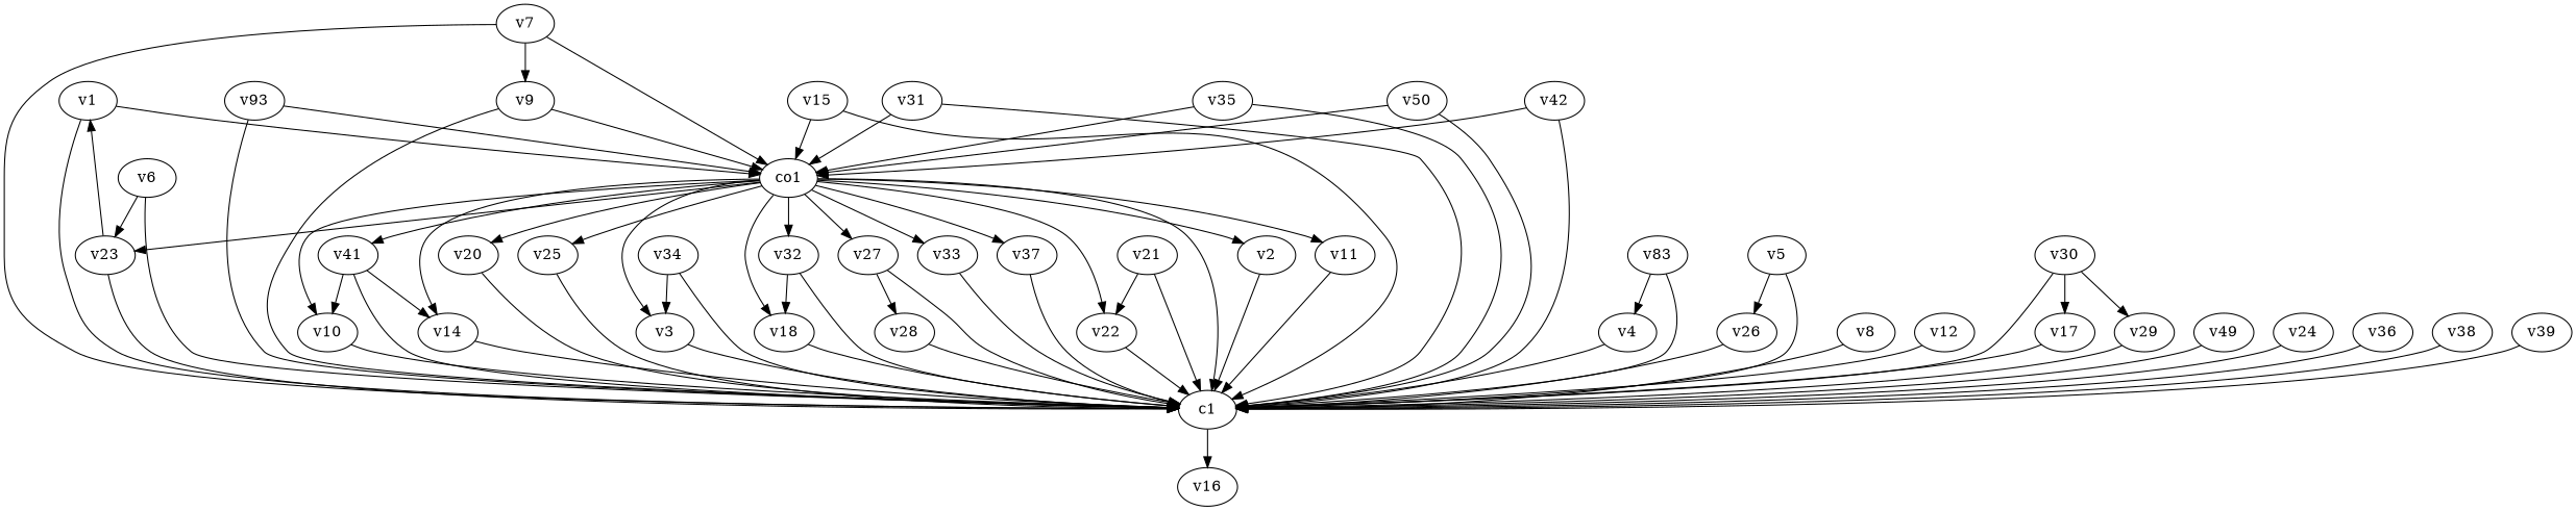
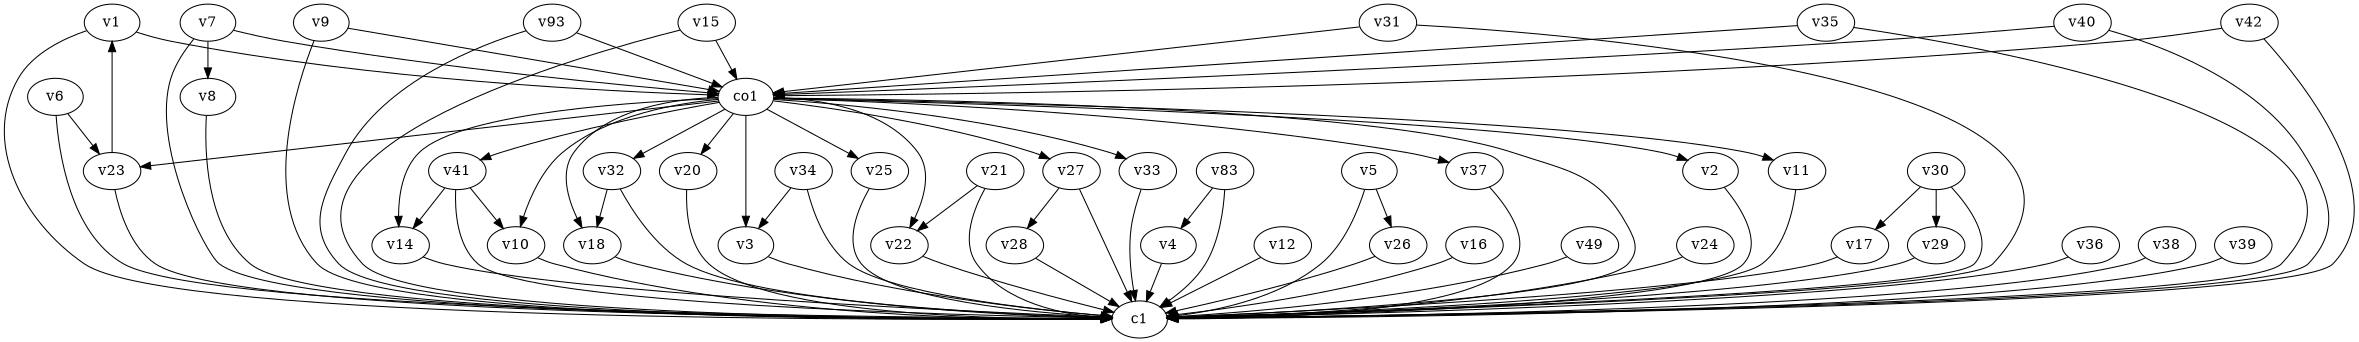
  strict digraph {
    edge [weight=1]
    v1
    c1
    co1
    v2
    v3
    v23
    v10
    v11
    v14
    v18
    v20
    v22
    v25
    v27
    v32
    v33
    v37
    v41
    v4
    v5
    v26
    v6
    v7
    v8
    v9
    v12
    n27 [label=v93]
    v15
    v16
    v17
    n31 [label=v49]
    v21
    v24
    v28
    v29
    v30
    v31
    v34
    v35
    v36
    v38
    v39
-   v40 [label=v50]
+   v40
    v42
    n45 [label=v83]
    v1 -> c1
    v1 -> co1
    co1 -> c1
    co1 -> v2
    co1 -> v3
    co1 -> v23
    co1 -> v10
    co1 -> v11
    co1 -> v14
    co1 -> v18
    co1 -> v20
    co1 -> v22
    co1 -> v25
    co1 -> v27
    co1 -> v32
    co1 -> v33
    co1 -> v37
    co1 -> v41
    v2 -> c1
    v3 -> c1
    v23 -> v1
    v23 -> c1
    v10 -> c1
    v11 -> c1
    v14 -> c1
    v18 -> c1
    v20 -> c1
    v22 -> c1
    v25 -> c1
    v27 -> c1
    v27 -> v28
    v32 -> c1
    v32 -> v18
    v33 -> c1
    v37 -> c1
    v41 -> c1
    v41 -> v10
    v41 -> v14
    v4 -> c1
    v5 -> c1
    v5 -> v26
    v26 -> c1
    v6 -> c1
    v6 -> v23
    v7 -> c1
    v7 -> co1
-   v7 -> v9
+   v7 -> v8
    v8 -> c1
    v9 -> c1
    v9 -> co1
    v12 -> c1
    n27 -> c1
    n27 -> co1
    v15 -> c1
    v15 -> co1
-   c1 -> v16
+   v16 -> c1
    v17 -> c1
    n31 -> c1
    v21 -> c1
    v21 -> v22
    v24 -> c1
    v28 -> c1
    v29 -> c1
    v30 -> c1
    v30 -> v17
    v30 -> v29
    v31 -> c1
    v31 -> co1
    v34 -> c1
    v34 -> v3
    v35 -> c1
    v35 -> co1
    v36 -> c1
    v38 -> c1
    v39 -> c1
    v40 -> c1
    v40 -> co1
    v42 -> c1
    v42 -> co1
    n45 -> c1
    n45 -> v4
  }
